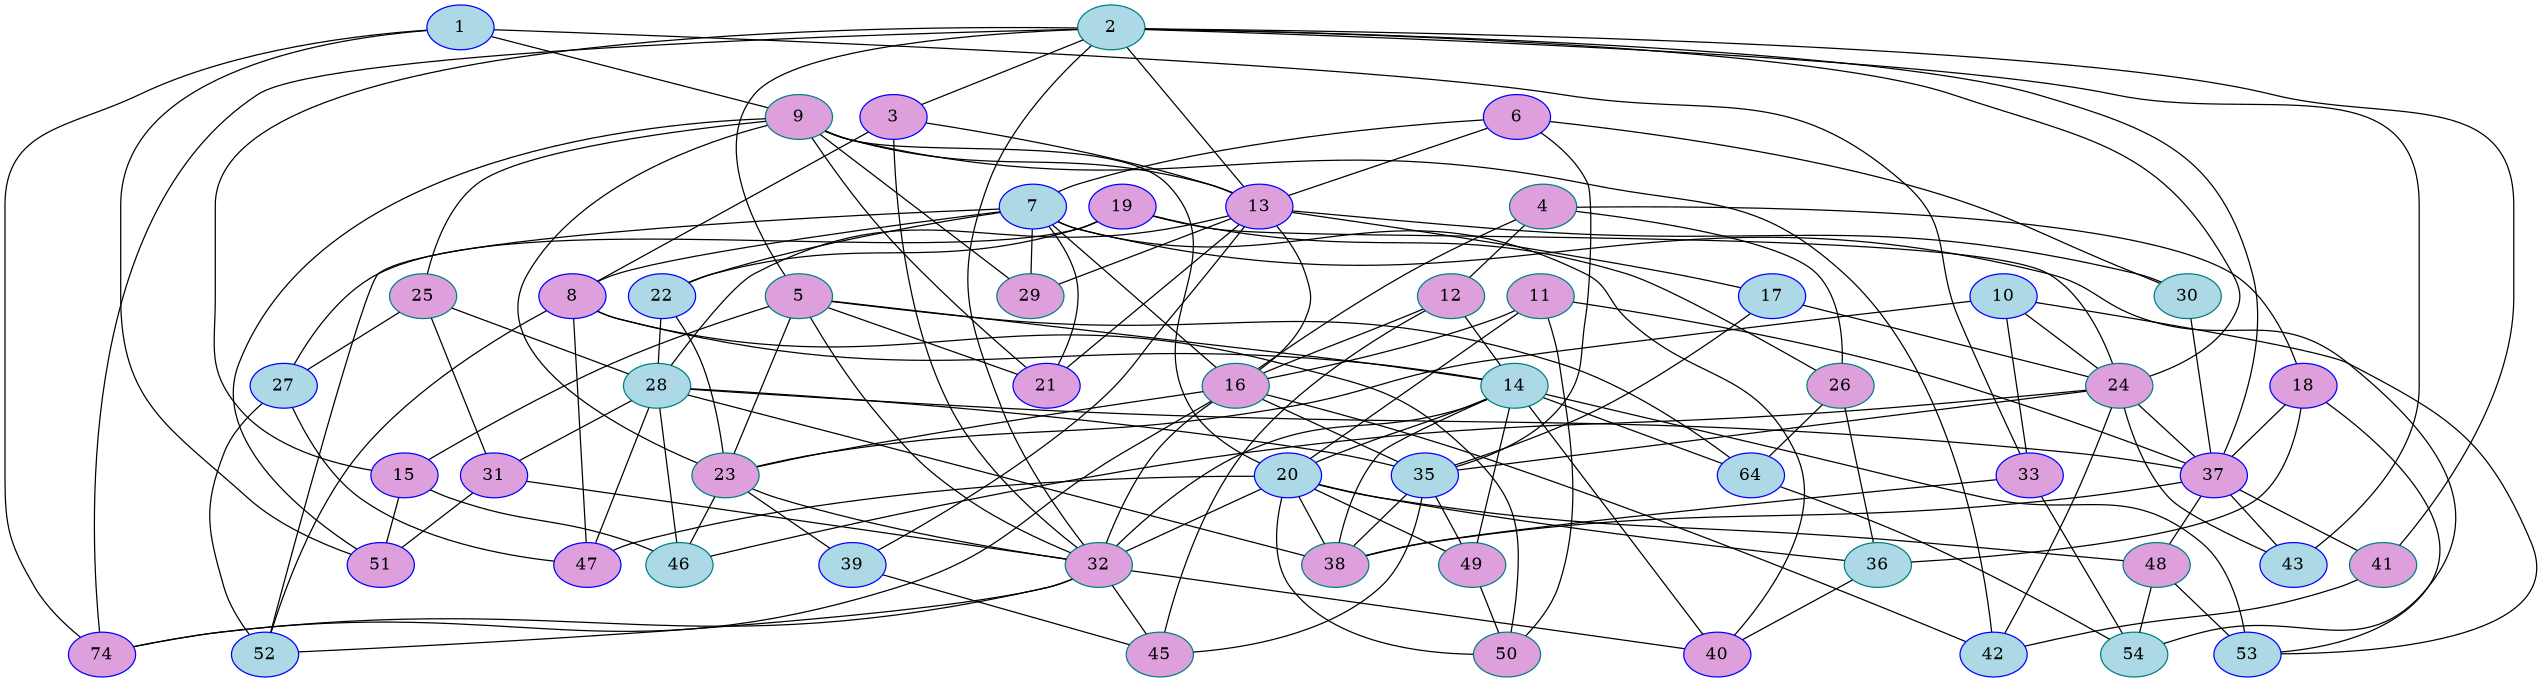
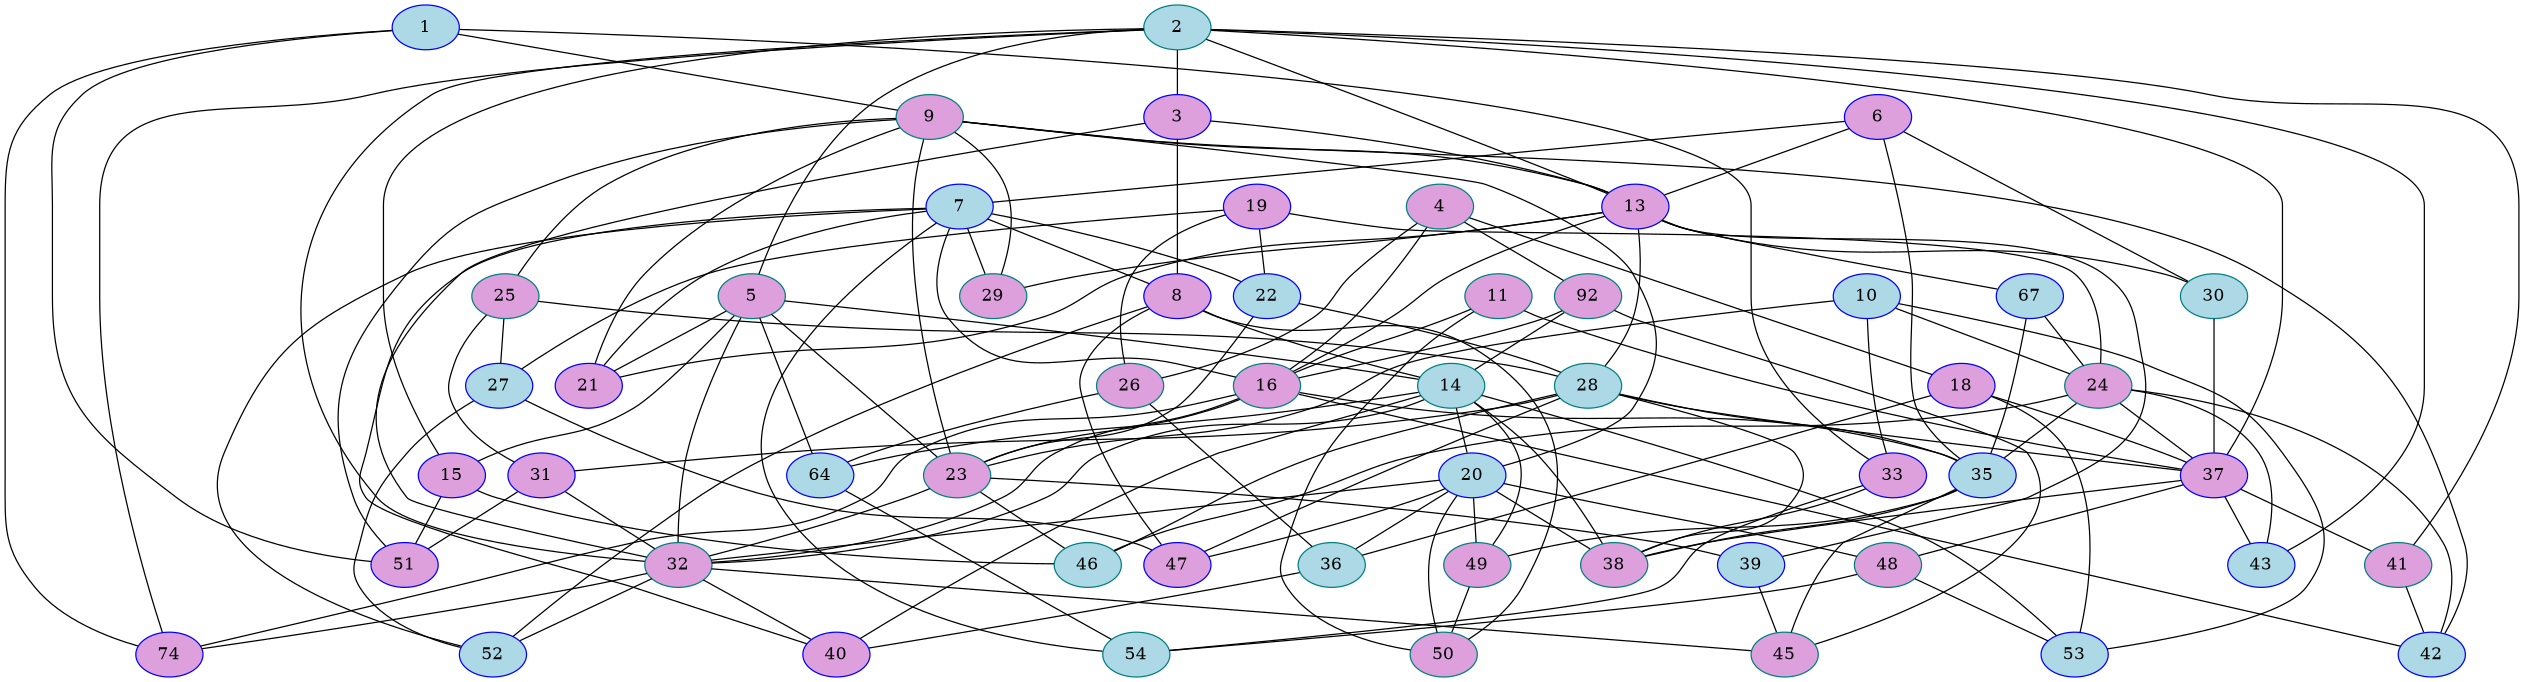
  graph {
    node [color=blue fillcolor=plum style=filled]
    edge [weight=1.0]
    1 [fillcolor=lightblue]
    9 [color=teal]
    33
    n4 [label=74]
    51
    13
    21
    23 [color=teal]
    29 [color=teal]
    20 [fillcolor=lightblue]
    25 [color=teal]
    42 [fillcolor=lightblue]
    54 [color=teal fillcolor=lightblue]
    38 [color=teal]
    2 [color=teal fillcolor=lightblue]
    3
    5 [color=teal]
    15
    24 [color=teal]
    32 [color=teal]
    37
    41 [color=teal]
    43 [fillcolor=lightblue]
    8
    14 [color=teal fillcolor=lightblue]
    n26 [fillcolor=lightblue label=64]
    16 [color=teal]
    30 [color=teal fillcolor=lightblue]
-   17 [fillcolor=lightblue]
+   17 [fillcolor=lightblue label=67]
    28 [color=teal fillcolor=lightblue]
    39 [fillcolor=lightblue]
    46 [color=teal fillcolor=lightblue]
    35 [fillcolor=lightblue]
    40
    52 [fillcolor=lightblue]
    45 [color=teal]
    48 [color=teal]
    47
    50 [color=teal]
    4 [color=teal]
-   12 [color=teal]
+   12 [color=teal label=92]
    18
    26 [color=teal]
    53 [fillcolor=lightblue]
    36 [color=teal fillcolor=lightblue]
    49 [color=teal]
    6
    7 [fillcolor=lightblue]
    22 [fillcolor=lightblue]
    27 [fillcolor=lightblue]
    31
    10 [fillcolor=lightblue]
    11 [color=teal]
    19
    1 -- 9
    1 -- 33
    1 -- n4
    1 -- 51
    9 -- 51
    9 -- 13 [weight=2.0]
    9 -- 21
    9 -- 23
    9 -- 29
    9 -- 20
    9 -- 25
    9 -- 42
    33 -- 54
    33 -- 38
    13 -- 21
    13 -- 29
    13 -- 16
    13 -- 30
    13 -- 17
    13 -- 28
    13 -- 39
    23 -- 32
    23 -- 39 [weight=2.0]
    23 -- 46
    20 -- 38
    20 -- 32
    20 -- 48
    20 -- 47
    20 -- 50
    20 -- 36
    20 -- 49
    25 -- 28
    25 -- 27
    25 -- 31
    2 -- n4
    2 -- 13
    2 -- 3
    2 -- 5 [weight=2.0]
    2 -- 15
-   2 -- 24
    2 -- 32
    2 -- 37
    2 -- 41
    2 -- 43 [weight=2.0]
    3 -- 13
    3 -- 32
    3 -- 8
    5 -- 21
    5 -- 23 [weight=2.0]
    5 -- 15
    5 -- 32
    5 -- 14
    5 -- n26
    15 -- 51
    15 -- 46
    24 -- 42
    24 -- 37 [weight=2.0]
    24 -- 43
    24 -- 46
    24 -- 35
    32 -- n4
    32 -- 40
    32 -- 52
    32 -- 45
    37 -- 38
    37 -- 41
    37 -- 43
    37 -- 48
    41 -- 42
    8 -- 14
    8 -- 52
    8 -- 47
    8 -- 50
    14 -- 20
    14 -- 38
    14 -- 32
    14 -- n26
    14 -- 40
    14 -- 53
    14 -- 49
    n26 -- 54
    16 -- n4
    16 -- 23
    16 -- 42
    16 -- 32
    16 -- 35
    30 -- 37 [weight=2.0]
    17 -- 24
    17 -- 35 [weight=2.0]
    28 -- 38
    28 -- 37
    28 -- 46
    28 -- 35 [weight=2.0]
    28 -- 47
    28 -- 31
    39 -- 45
    35 -- 38
    35 -- 45
    35 -- 49
    48 -- 54
    48 -- 53
    4 -- 16
    4 -- 12
    4 -- 18
    4 -- 26
    12 -- 14
    12 -- 16
    12 -- 45
    18 -- 37
    18 -- 53
    18 -- 36
    26 -- n26
    26 -- 36
    36 -- 40
    49 -- 50
    6 -- 13
    6 -- 30
    6 -- 35
    6 -- 7
    7 -- 21
    7 -- 29 [weight=2.0]
    7 -- 54
    7 -- 8 [weight=3.0]
    7 -- 16
    7 -- 40
    7 -- 52
    7 -- 22
    22 -- 23
    22 -- 28
    27 -- 52
    27 -- 47
    31 -- 51
    31 -- 32
    10 -- 33
    10 -- 23
    10 -- 24
    10 -- 53
-   11 -- 20
    11 -- 37
    11 -- 16
    11 -- 50
    19 -- 24
    19 -- 26
    19 -- 22
    19 -- 27
  }
